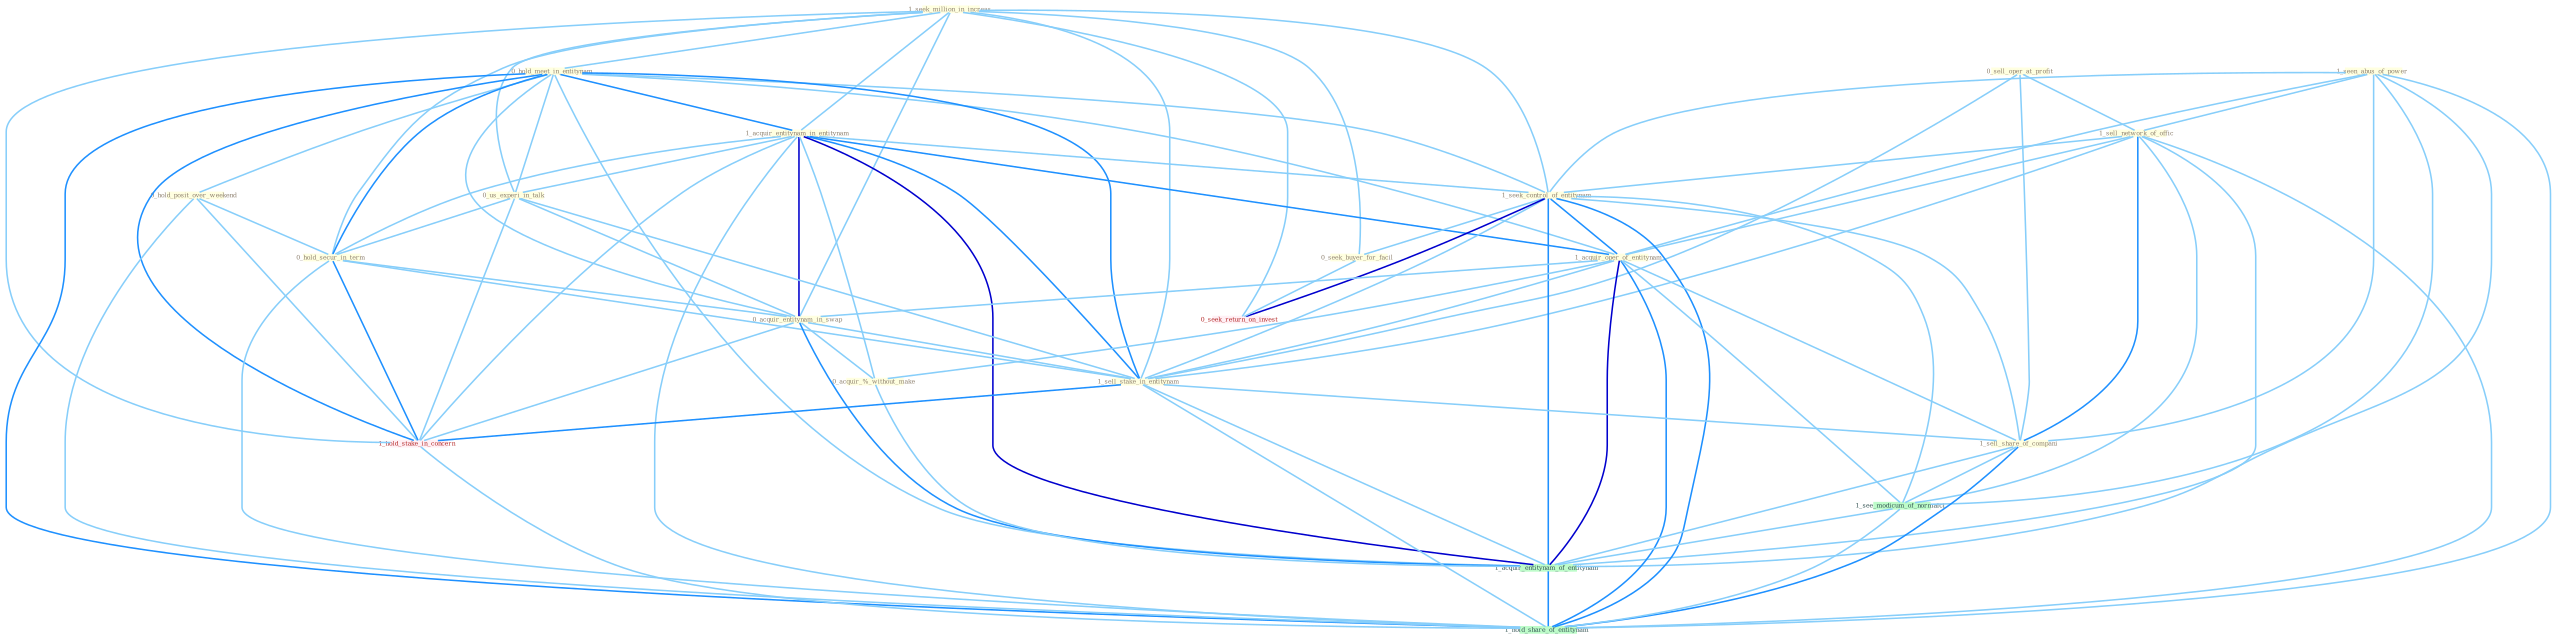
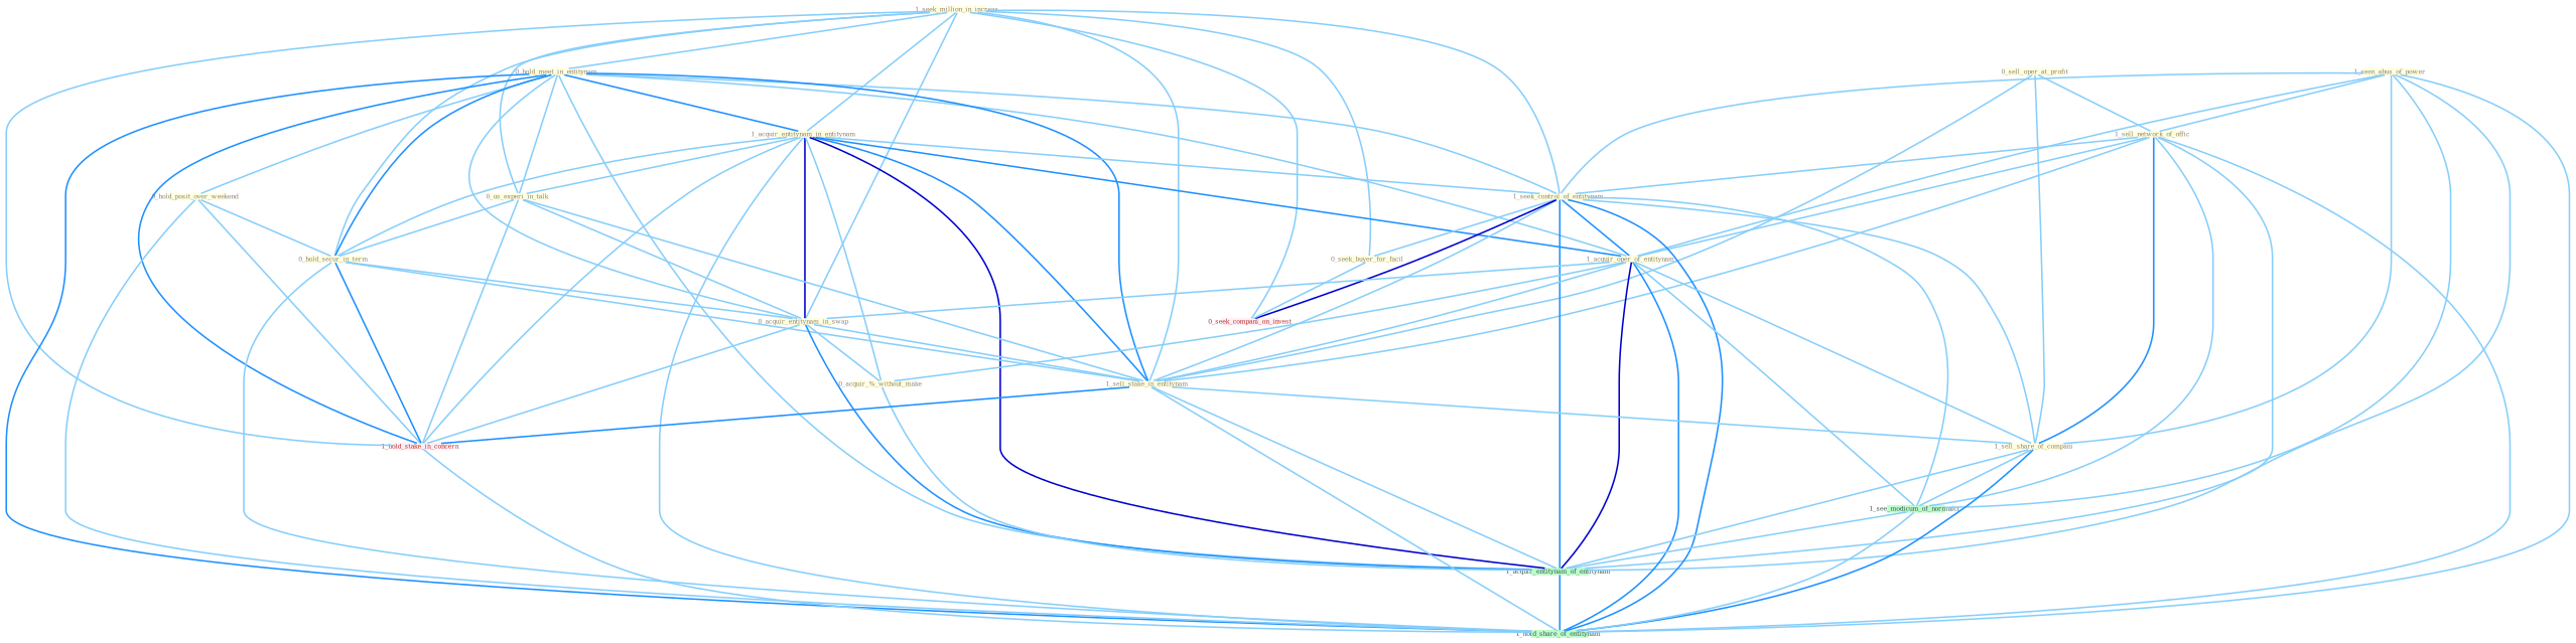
  graph {
    node [color="#ffffe0" fixedsize=true fontcolor="#8b7d6b" fontsize=4 shape=polygon style=filled]
    edge [color="#87cefa" w=1]
    "1_seek_million_in_increas " [height=.06 width=.5]
    "0_hold_meet_in_entitynam " [height=.06 width=.5]
    n3 [height=.06 label="0_sell_oper_at_profit" width=.5]
    "1_acquir_entitynam_in_entitynam " [height=.06 width=.5]
    "0_hold_posit_over_weekend " [height=.06 width=.5]
    "1_seen_abus_of_power " [height=.06 width=.5]
    "0_us_experi_in_talk " [height=.06 width=.5]
    "1_sell_network_of_offic " [height=.06 width=.5]
    "0_hold_secur_in_term " [height=.06 width=.5]
    "1_seek_control_of_entitynam " [height=.06 width=.5]
    "1_acquir_oper_of_entitynam " [height=.06 width=.5]
    "0_acquir_entitynam_in_swap " [height=.06 width=.5]
    "0_seek_buyer_for_facil " [height=.06 width=.5]
    "0_acquir_%_without_make " [height=.06 width=.5]
    "1_sell_stake_in_entitynam " [height=.06 width=.5]
    "1_sell_share_of_compani " [height=.06 width=.5]
    "1_hold_stake_in_concern " [color="#fff0f5" fontcolor="#b22222" height=.06 width=.5]
-   "0_seek_return_on_invest " [color="#fff0f5" fontcolor="#b22222" height=.06 width=.5]
+   "0_seek_return_on_invest " [color="#fff0f5" fontcolor="#b22222" height=.06 width=.5 label="0_seek_compani_on_invest"]
    "1_acquir_entitynam_of_entitynam " [color="#BDFCC9" fontcolor="#2f4f4f" height=.06 width=.5]
    "1_hold_share_of_entitynam " [color="#BDFCC9" fontcolor="#2f4f4f" height=.06 width=.5]
    "1_see_modicum_of_normalci " [color="#BDFCC9" fontcolor="#2f4f4f" height=.06 width=.5]
    subgraph sub_1 {
      "1_seek_million_in_increas "
      "0_hold_meet_in_entitynam "
      n3
      "1_acquir_entitynam_in_entitynam "
      "0_hold_posit_over_weekend "
      "1_seen_abus_of_power "
      "0_us_experi_in_talk "
      "1_sell_network_of_offic "
      "0_hold_secur_in_term "
      "1_seek_control_of_entitynam "
      "1_acquir_oper_of_entitynam "
      "0_acquir_entitynam_in_swap "
      "0_seek_buyer_for_facil "
      "0_acquir_%_without_make "
      "1_sell_stake_in_entitynam "
      "1_sell_share_of_compani "
    }
    subgraph sub_2 {
      "1_hold_stake_in_concern "
      "0_seek_return_on_invest "
    }
    "1_seek_million_in_increas " -- "0_hold_meet_in_entitynam "
    "1_seek_million_in_increas " -- "1_acquir_entitynam_in_entitynam "
    "1_seek_million_in_increas " -- "0_us_experi_in_talk "
    "1_seek_million_in_increas " -- "0_hold_secur_in_term "
    "1_seek_million_in_increas " -- "1_seek_control_of_entitynam "
    "1_seek_million_in_increas " -- "0_acquir_entitynam_in_swap "
    "1_seek_million_in_increas " -- "0_seek_buyer_for_facil "
    "1_seek_million_in_increas " -- "1_sell_stake_in_entitynam "
    "1_seek_million_in_increas " -- "1_hold_stake_in_concern "
    "1_seek_million_in_increas " -- "0_seek_return_on_invest "
    "0_hold_meet_in_entitynam " -- "1_acquir_entitynam_in_entitynam " [color="#1e90ff" w=2]
    "0_hold_meet_in_entitynam " -- "0_hold_posit_over_weekend "
    "0_hold_meet_in_entitynam " -- "0_us_experi_in_talk "
    "0_hold_meet_in_entitynam " -- "0_hold_secur_in_term " [color="#1e90ff" w=2]
    "0_hold_meet_in_entitynam " -- "1_seek_control_of_entitynam "
    "0_hold_meet_in_entitynam " -- "1_acquir_oper_of_entitynam "
    "0_hold_meet_in_entitynam " -- "0_acquir_entitynam_in_swap "
    "0_hold_meet_in_entitynam " -- "1_sell_stake_in_entitynam " [color="#1e90ff" w=2]
    "0_hold_meet_in_entitynam " -- "1_hold_stake_in_concern " [color="#1e90ff" w=2]
    "0_hold_meet_in_entitynam " -- "1_acquir_entitynam_of_entitynam "
    "0_hold_meet_in_entitynam " -- "1_hold_share_of_entitynam " [color="#1e90ff" w=2]
    n3 -- "1_sell_network_of_offic "
    n3 -- "1_sell_stake_in_entitynam "
    n3 -- "1_sell_share_of_compani "
    "1_acquir_entitynam_in_entitynam " -- "0_us_experi_in_talk "
    "1_acquir_entitynam_in_entitynam " -- "0_hold_secur_in_term "
    "1_acquir_entitynam_in_entitynam " -- "1_seek_control_of_entitynam "
    "1_acquir_entitynam_in_entitynam " -- "1_acquir_oper_of_entitynam " [color="#1e90ff" w=2]
    "1_acquir_entitynam_in_entitynam " -- "0_acquir_entitynam_in_swap " [color="#0000cd" w=3]
    "1_acquir_entitynam_in_entitynam " -- "0_acquir_%_without_make "
    "1_acquir_entitynam_in_entitynam " -- "1_sell_stake_in_entitynam " [color="#1e90ff" w=2]
    "1_acquir_entitynam_in_entitynam " -- "1_hold_stake_in_concern "
    "1_acquir_entitynam_in_entitynam " -- "1_acquir_entitynam_of_entitynam " [color="#0000cd" w=3]
    "1_acquir_entitynam_in_entitynam " -- "1_hold_share_of_entitynam "
    "0_hold_posit_over_weekend " -- "0_hold_secur_in_term "
    "0_hold_posit_over_weekend " -- "1_hold_stake_in_concern "
    "0_hold_posit_over_weekend " -- "1_hold_share_of_entitynam "
    "1_seen_abus_of_power " -- "1_sell_network_of_offic "
    "1_seen_abus_of_power " -- "1_seek_control_of_entitynam "
    "1_seen_abus_of_power " -- "1_acquir_oper_of_entitynam "
    "1_seen_abus_of_power " -- "1_sell_share_of_compani "
    "1_seen_abus_of_power " -- "1_acquir_entitynam_of_entitynam "
    "1_seen_abus_of_power " -- "1_hold_share_of_entitynam "
    "1_seen_abus_of_power " -- "1_see_modicum_of_normalci "
    "0_us_experi_in_talk " -- "0_hold_secur_in_term "
    "0_us_experi_in_talk " -- "0_acquir_entitynam_in_swap "
    "0_us_experi_in_talk " -- "1_sell_stake_in_entitynam "
    "0_us_experi_in_talk " -- "1_hold_stake_in_concern "
    "1_sell_network_of_offic " -- "1_seek_control_of_entitynam "
    "1_sell_network_of_offic " -- "1_acquir_oper_of_entitynam "
    "1_sell_network_of_offic " -- "1_sell_stake_in_entitynam "
    "1_sell_network_of_offic " -- "1_sell_share_of_compani " [color="#1e90ff" w=2]
    "1_sell_network_of_offic " -- "1_acquir_entitynam_of_entitynam "
    "1_sell_network_of_offic " -- "1_hold_share_of_entitynam "
    "1_sell_network_of_offic " -- "1_see_modicum_of_normalci "
    "0_hold_secur_in_term " -- "0_acquir_entitynam_in_swap "
    "0_hold_secur_in_term " -- "1_sell_stake_in_entitynam "
    "0_hold_secur_in_term " -- "1_hold_stake_in_concern " [color="#1e90ff" w=2]
    "0_hold_secur_in_term " -- "1_hold_share_of_entitynam "
    "1_seek_control_of_entitynam " -- "1_acquir_oper_of_entitynam " [color="#1e90ff" w=2]
    "1_seek_control_of_entitynam " -- "0_seek_buyer_for_facil "
    "1_seek_control_of_entitynam " -- "1_sell_stake_in_entitynam "
    "1_seek_control_of_entitynam " -- "1_sell_share_of_compani "
    "1_seek_control_of_entitynam " -- "0_seek_return_on_invest " [color="#0000cd"]
    "1_seek_control_of_entitynam " -- "1_acquir_entitynam_of_entitynam " [color="#1e90ff" w=2]
    "1_seek_control_of_entitynam " -- "1_hold_share_of_entitynam " [color="#1e90ff" w=2]
    "1_seek_control_of_entitynam " -- "1_see_modicum_of_normalci "
    "1_acquir_oper_of_entitynam " -- "0_acquir_entitynam_in_swap "
    "1_acquir_oper_of_entitynam " -- "0_acquir_%_without_make "
    "1_acquir_oper_of_entitynam " -- "1_sell_stake_in_entitynam "
    "1_acquir_oper_of_entitynam " -- "1_sell_share_of_compani "
    "1_acquir_oper_of_entitynam " -- "1_acquir_entitynam_of_entitynam " [color="#0000cd" w=3]
    "1_acquir_oper_of_entitynam " -- "1_hold_share_of_entitynam " [color="#1e90ff" w=2]
    "1_acquir_oper_of_entitynam " -- "1_see_modicum_of_normalci "
    "0_acquir_entitynam_in_swap " -- "0_acquir_%_without_make "
    "0_acquir_entitynam_in_swap " -- "1_sell_stake_in_entitynam "
    "0_acquir_entitynam_in_swap " -- "1_hold_stake_in_concern "
    "0_acquir_entitynam_in_swap " -- "1_acquir_entitynam_of_entitynam " [color="#1e90ff" w=2]
    "0_seek_buyer_for_facil " -- "0_seek_return_on_invest "
    "0_acquir_%_without_make " -- "1_acquir_entitynam_of_entitynam "
    "1_sell_stake_in_entitynam " -- "1_sell_share_of_compani "
    "1_sell_stake_in_entitynam " -- "1_hold_stake_in_concern " [color="#1e90ff" w=2]
    "1_sell_stake_in_entitynam " -- "1_acquir_entitynam_of_entitynam "
    "1_sell_stake_in_entitynam " -- "1_hold_share_of_entitynam "
    "1_sell_share_of_compani " -- "1_acquir_entitynam_of_entitynam "
    "1_sell_share_of_compani " -- "1_hold_share_of_entitynam " [color="#1e90ff" w=2]
    "1_sell_share_of_compani " -- "1_see_modicum_of_normalci "
    "1_hold_stake_in_concern " -- "1_hold_share_of_entitynam "
    "1_acquir_entitynam_of_entitynam " -- "1_hold_share_of_entitynam " [color="#1e90ff" w=2]
    "1_see_modicum_of_normalci " -- "1_acquir_entitynam_of_entitynam "
    "1_see_modicum_of_normalci " -- "1_hold_share_of_entitynam "
  }
